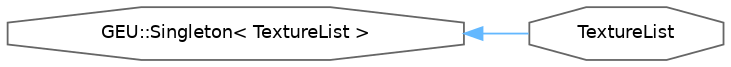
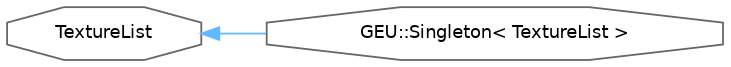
  digraph {
    rankdir=LR
    node [color=grey40 fillcolor=white fontname=Helvetica fontsize=10 shape=octagon style=filled]
    n1 [height=0.2 label="GEU::Singleton\< TextureList \>" width=0.4]
    n2 [height=0.2 label=TextureList width=0.4]
-   n1 -> n2 [color=steelblue1 dir=back fontname=Helvetica fontsize=10 labelfontname=Helvetica labelfontsize=10 style=solid]
+   n2 -> n1 [color=steelblue1 dir=back fontname=Helvetica fontsize=10 labelfontname=Helvetica labelfontsize=10 style=solid]
  }
